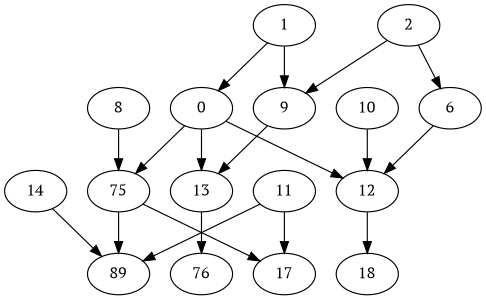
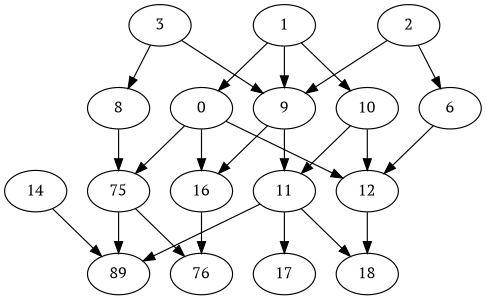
  digraph {
    fontname="PT Serif"
    node [alpha=0.03 fontname="PT Serif"]
    edge [fontname="PT Serif"]
    1 [expect_size=47450112]
    n2 [alpha=0.17 expect_size=37637120 label=0]
    9 [alpha=0.06 expect_size=5356544]
    10 [alpha=0.16 expect_size=28423168]
    12 [expect_size=34976768]
-   13 [alpha=0.04 expect_size=19773440]
+   13 [alpha=0.04 expect_size=19773440 label=16]
    n7 [alpha=0.06 expect_size=34021376 label=75]
    11 [alpha=0.09 expect_size=27470848]
    18 [alpha=0.20 expect_size=49154048]
    n10 [alpha=0.11 expect_size=15563776 label=76]
    n11 [expect_size=38309888 label=89]
    17 [alpha=0.00 expect_size=8366080]
    14 [alpha=0.00 expect_size=37771264]
    2 [alpha=0.14 expect_size=34063360]
    6 [alpha=0.17 expect_size=8121344]
+   3 [alpha=0.08 expect_size=25925632]
    8 [alpha=0.15 expect_size=36768768]
    1 -> n2
    1 -> 9
+   1 -> 10
    n2 -> 12
    n2 -> 13
    n2 -> n7
    9 -> 13
+   9 -> 11
    10 -> 12
+   10 -> 11
    12 -> 18
    13 -> n10
    n7 -> n11
-   n7 -> 17
+   n7 -> n10
+   11 -> 18
    11 -> n11
    11 -> 17
    14 -> n11
    2 -> 9
    2 -> 6
    6 -> 12
+   3 -> 9
+   3 -> 8
    8 -> n7
  }
